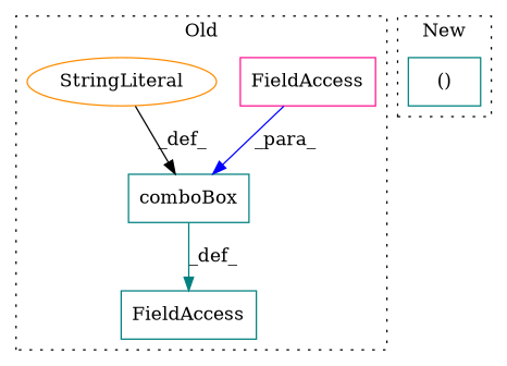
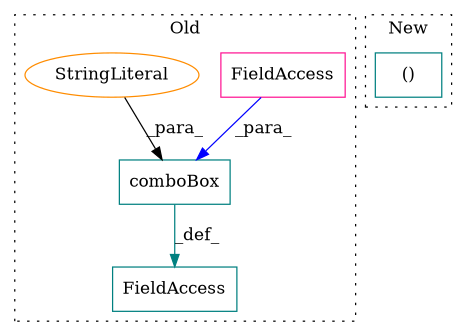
  digraph {
    node [a=22 shape=box color=teal]
    n1 [a=32 l="9,1" label=comboBox s="1205,1417"]
    n2 [l=16 label=FieldAccess s=1184]
    n3 [l=21 label=FieldAccess s=1396 color=deeppink]
    n4 [a=45 l=19 label=StringLiteral s=1254 shape=ellipse color=darkorange]
    n5 [a=106 l=116 label="()" s=1900]
    subgraph cluster_1 {
      label=Old
      style=dotted
      n1
      n2
      n3
      n4
    }
    subgraph cluster_2 {
      label=New
      style=dotted
      n5
    }
    n1 -> n2 [label=_def_ color=teal]
    n3 -> n1 [label=_para_ color=blue]
-   n4 -> n1 [label=_def_ color=black]
+   n4 -> n1 [label=_para_ color=black]
  }
